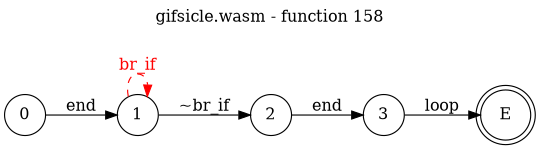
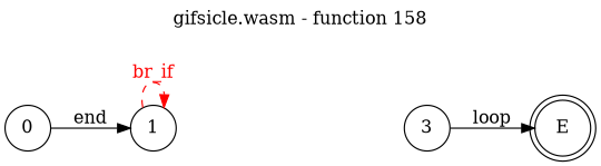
  digraph {
    label="gifsicle.wasm - function 158"
    labelfontcolor=black
    labelfontname=Helvetica
    labelfontsize=16
    labelloc=t
    rankdir=LR
    node [shape=circle fontcolor=black]
    E [shape=doublecircle fontcolor=""]
    n2 [label=0]
    n3 [label=1]
-   n4 [label=2]
    n5 [label=3]
    n2 -> n3 [label=end]
    n3 -> n3 [color=red fontcolor=red label=br_if style=dashed]
-   n3 -> n4 [label="~br_if"]
-   n4 -> n5 [label=end]
    n5 -> E [label=loop]
  }
